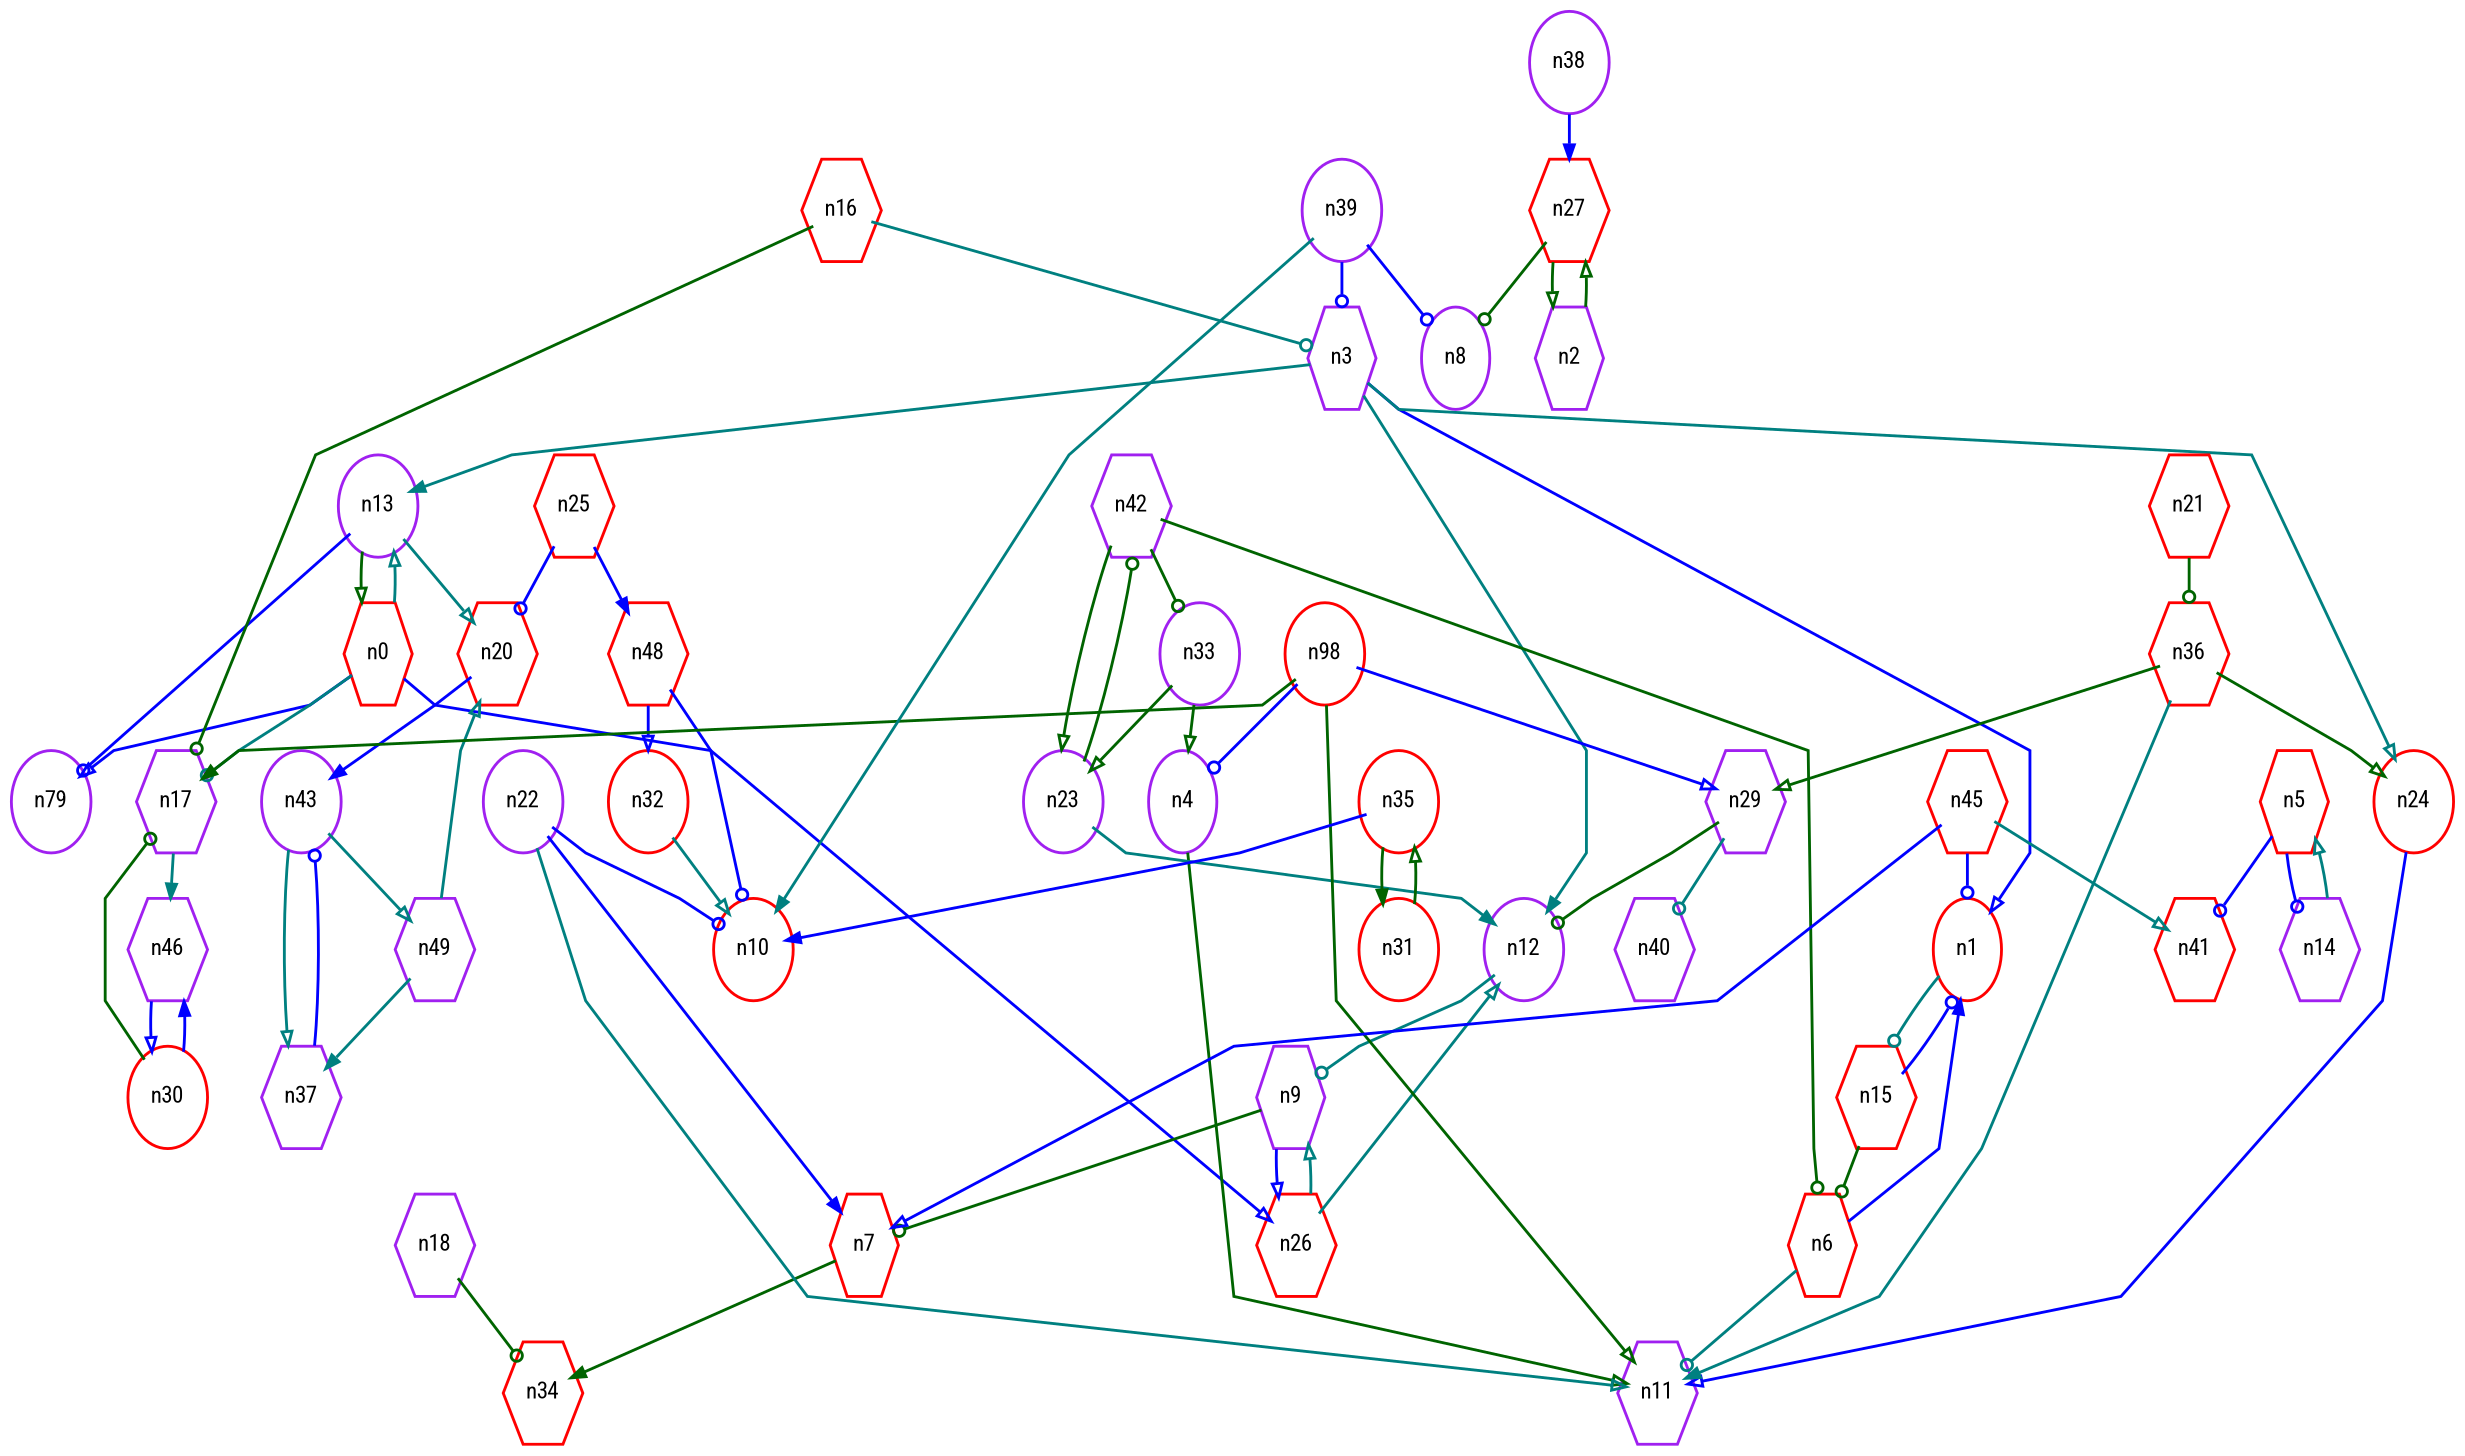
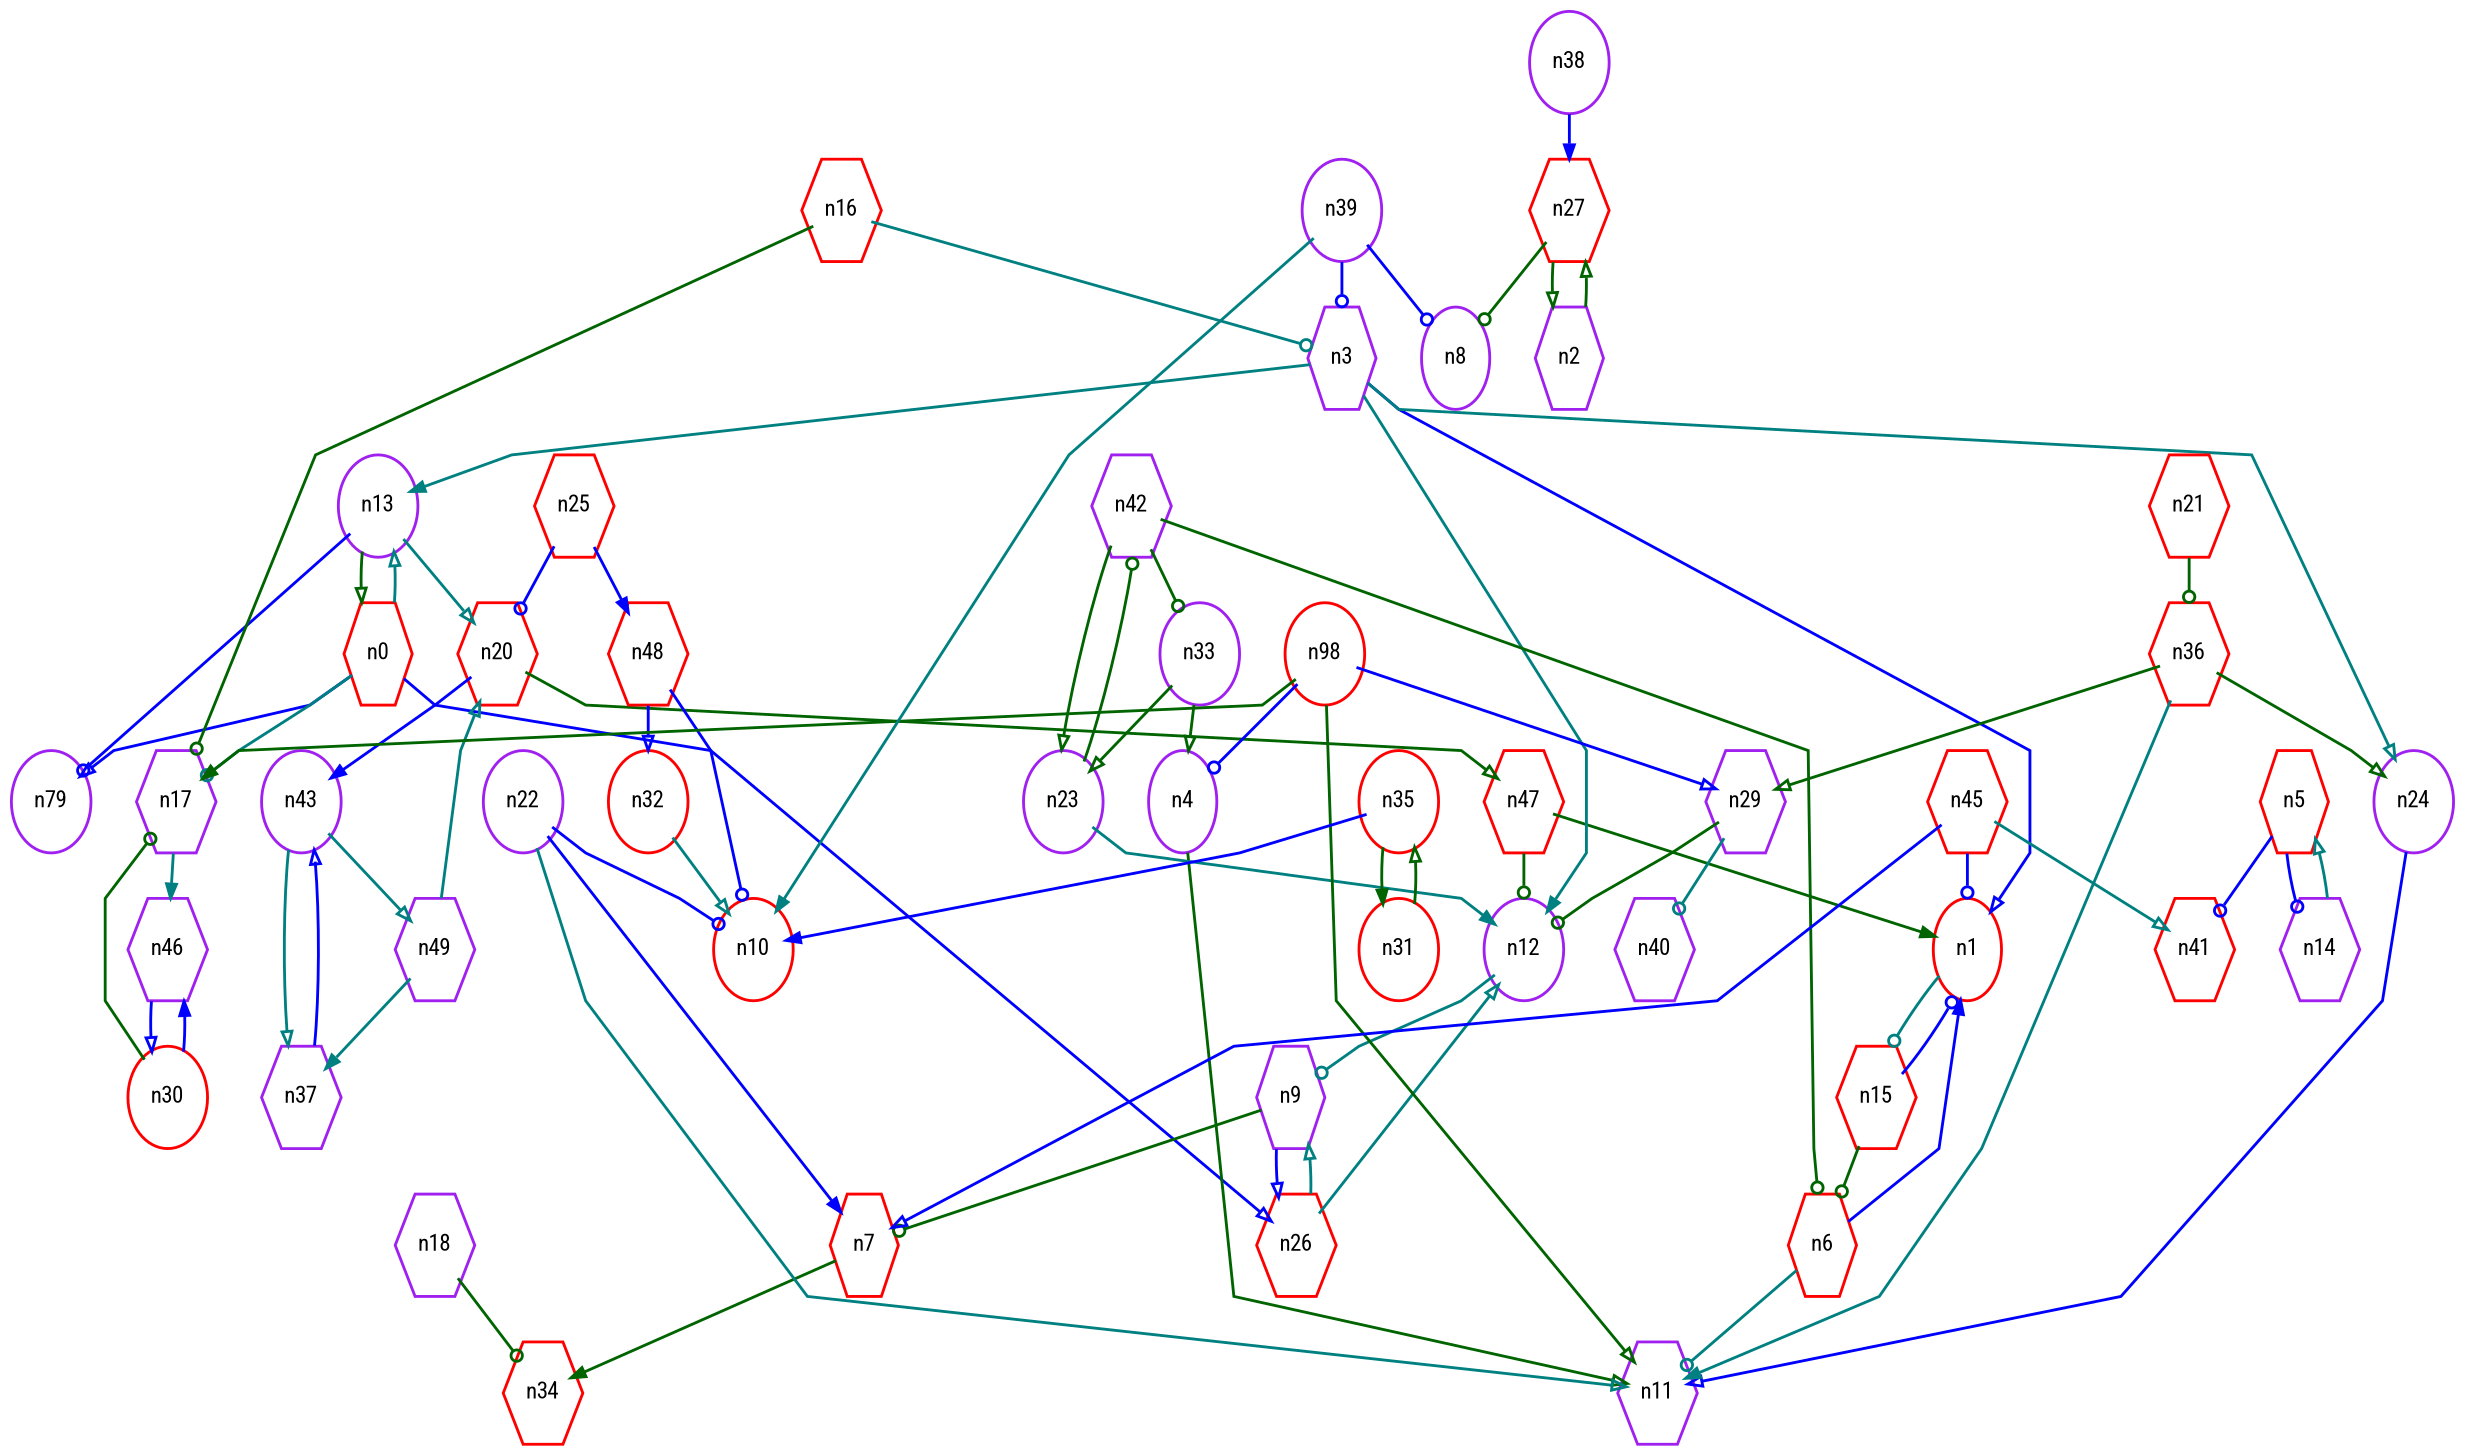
  digraph {
    fontname="Roboto Condensed"
    fontsize=8
    nodesep=0.22
    nodesize=0.16
    ranksep=0.22
    splines=polyline
    node [color=purple fixedsize=shape fontname="Roboto Condensed" fontsize=8 shape=hexagon]
    edge [arrowhead=onormal arrowsize=0.5 color=blue fontname="Roboto Condensed"]
    n13 [shape=ellipse width=0.32]
    n19 [label=n79 shape=ellipse width=0.32]
    n20 [color=red width=0.32]
    n0 [color=red width=0.32]
+   n47 [color=red width=0.32]
    n43 [shape=ellipse width=0.32]
    n17 [width=0.32]
    n26 [color=red width=0.32]
    n12 [shape=ellipse width=0.32]
    n1 [color=red shape=ellipse width=0.32]
    n49 [width=0.32]
    n37 [width=0.32]
    n46 [width=0.32]
    n9 [width=0.32]
    n30 [color=red shape=ellipse width=0.32]
    n7 [color=red width=0.32]
    n34 [color=red width=0.32]
    n27 [color=red width=0.32]
    n8 [shape=ellipse width=0.32]
    n2 [width=0.32]
    n15 [color=red width=0.32]
    n6 [color=red width=0.32]
    n11 [width=0.32]
    n3 [width=0.32]
-   n24 [color=red shape=ellipse width=0.32]
+   n24 [shape=ellipse width=0.32]
    n10 [color=red shape=ellipse width=0.32]
    n4 [shape=ellipse width=0.32]
    n14 [width=0.32]
    n5 [color=red width=0.32]
    n41 [color=red width=0.32]
    n16 [color=red width=0.32]
    n18 [width=0.32]
    n36 [color=red width=0.32]
    n29 [width=0.32]
    n40 [width=0.32]
    n21 [color=red width=0.32]
    n22 [shape=ellipse width=0.32]
    n23 [shape=ellipse width=0.32]
    n42 [width=0.32]
    n33 [shape=ellipse width=0.32]
    n25 [color=red width=0.32]
    n48 [color=red width=0.32]
    n32 [color=red shape=ellipse width=0.32]
    n28 [color=red label=n98 shape=ellipse width=0.32]
    n35 [color=red shape=ellipse width=0.32]
    n31 [color=red shape=ellipse width=0.32]
    n38 [shape=ellipse width=0.32]
    n39 [shape=ellipse width=0.32]
    n45 [color=red width=0.32]
    n13 -> n19 [arrowhead=odot]
    n13 -> n20 [color=teal]
    n13 -> n0 [color=darkgreen]
+   n20 -> n47 [color=darkgreen]
    n20 -> n43 [arrowhead=normal]
    n0 -> n13 [color=teal]
    n0 -> n19
    n0 -> n17 [arrowhead=odot color=teal]
    n0 -> n26
+   n47 -> n12 [arrowhead=odot color=darkgreen]
+   n47 -> n1 [arrowhead=normal color=darkgreen]
    n43 -> n49 [color=teal]
    n43 -> n37 [color=teal]
    n17 -> n46 [arrowhead=normal color=teal]
    n26 -> n12 [color=teal]
    n26 -> n9 [color=teal]
    n12 -> n9 [arrowhead=odot color=teal]
    n1 -> n15 [arrowhead=odot color=teal]
    n49 -> n20 [color=teal]
    n49 -> n37 [arrowhead=normal color=teal]
-   n37 -> n43 [arrowhead=odot]
+   n37 -> n43
    n46 -> n30
    n9 -> n26
    n9 -> n7 [arrowhead=odot color=darkgreen]
    n30 -> n17 [arrowhead=odot color=darkgreen]
    n30 -> n46 [arrowhead=normal]
    n7 -> n34 [arrowhead=normal color=darkgreen]
    n27 -> n8 [arrowhead=odot color=darkgreen]
    n27 -> n2 [color=darkgreen]
    n2 -> n27 [color=darkgreen]
    n15 -> n1 [arrowhead=odot]
    n15 -> n6 [arrowhead=odot color=darkgreen]
    n6 -> n1 [arrowhead=normal]
    n6 -> n11 [arrowhead=odot color=teal]
    n3 -> n13 [arrowhead=normal color=teal]
    n3 -> n12 [arrowhead=normal color=teal]
    n3 -> n1
    n3 -> n24 [color=teal]
    n24 -> n11
    n4 -> n11 [color=darkgreen]
    n14 -> n5 [color=teal]
    n5 -> n14 [arrowhead=odot]
    n5 -> n41 [arrowhead=odot]
    n16 -> n17 [arrowhead=odot color=darkgreen]
    n16 -> n3 [arrowhead=odot color=teal]
    n18 -> n34 [arrowhead=odot color=darkgreen]
    n36 -> n11 [arrowhead=normal color=teal]
    n36 -> n24 [color=darkgreen]
    n36 -> n29 [color=darkgreen]
    n29 -> n12 [arrowhead=odot color=darkgreen]
    n29 -> n40 [arrowhead=odot color=teal]
    n21 -> n36 [arrowhead=odot color=darkgreen]
    n22 -> n7 [arrowhead=normal]
    n22 -> n11 [color=teal]
    n22 -> n10 [arrowhead=odot]
    n23 -> n12 [arrowhead=normal color=teal]
    n23 -> n42 [arrowhead=odot color=darkgreen]
    n42 -> n6 [arrowhead=odot color=darkgreen]
    n42 -> n23 [color=darkgreen]
    n42 -> n33 [arrowhead=odot color=darkgreen]
    n33 -> n4 [color=darkgreen]
    n33 -> n23 [color=darkgreen]
    n25 -> n20 [arrowhead=odot]
    n25 -> n48 [arrowhead=normal]
    n48 -> n10 [arrowhead=odot]
    n48 -> n32
    n32 -> n10 [color=teal]
    n28 -> n17 [arrowhead=normal color=darkgreen]
    n28 -> n11 [color=darkgreen]
    n28 -> n4 [arrowhead=odot]
    n28 -> n29
    n35 -> n10 [arrowhead=normal]
    n35 -> n31 [arrowhead=normal color=darkgreen]
    n31 -> n35 [color=darkgreen]
    n38 -> n27 [arrowhead=normal]
    n39 -> n8 [arrowhead=odot]
    n39 -> n3 [arrowhead=odot]
    n39 -> n10 [arrowhead=normal color=teal]
    n45 -> n1 [arrowhead=odot]
    n45 -> n7
    n45 -> n41 [color=teal]
  }
